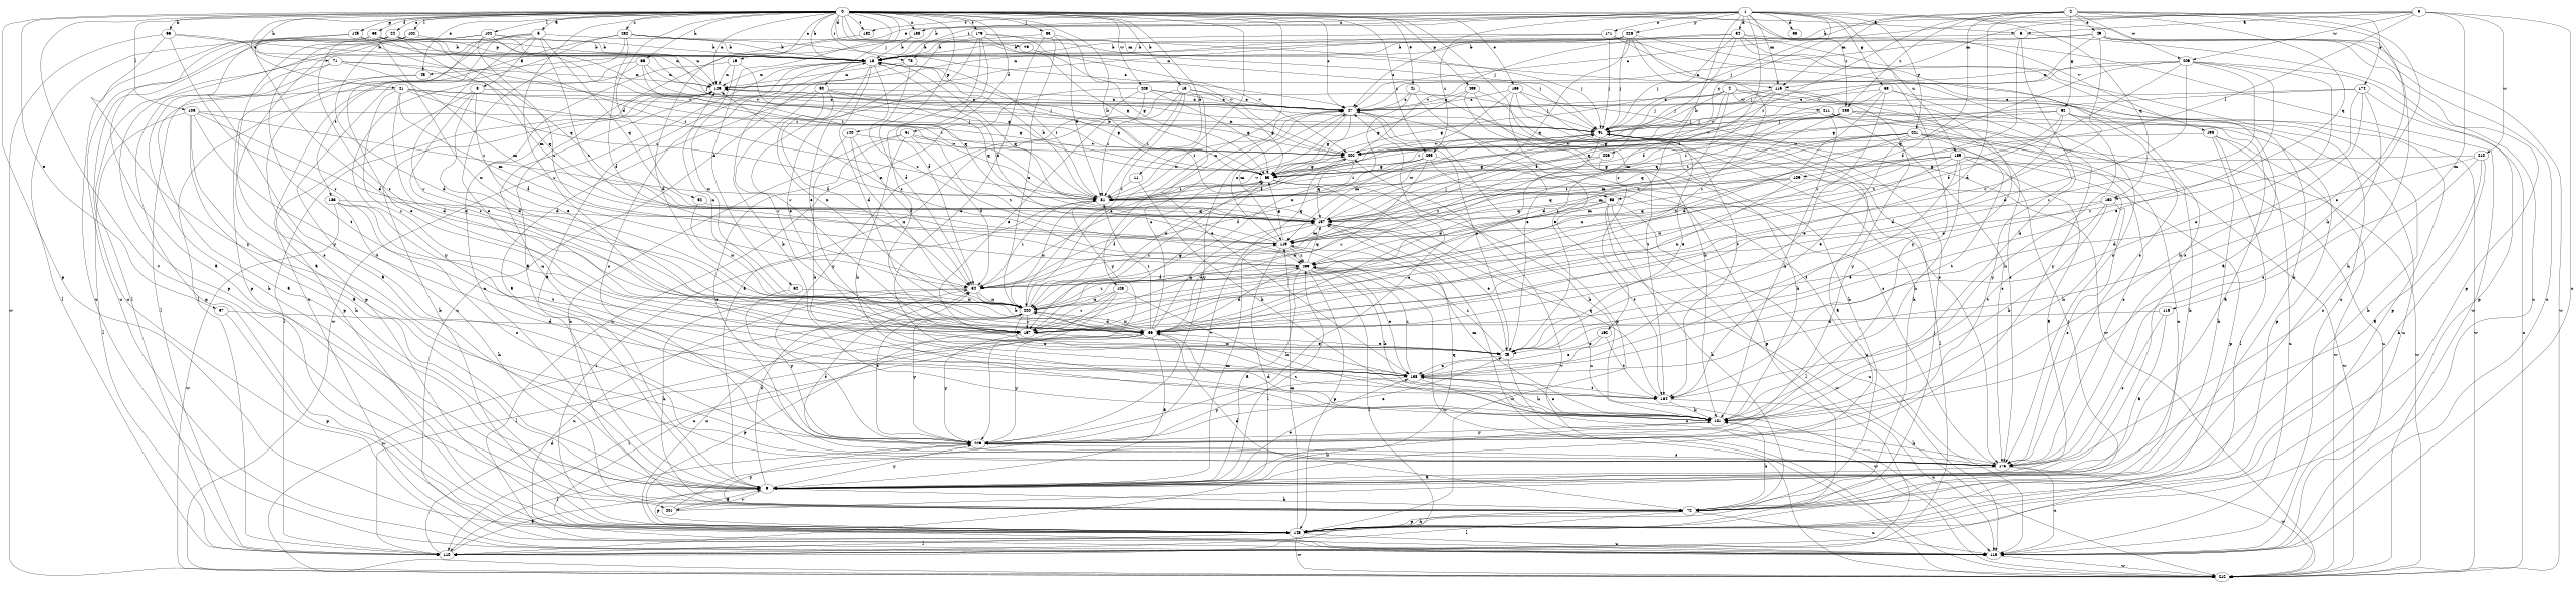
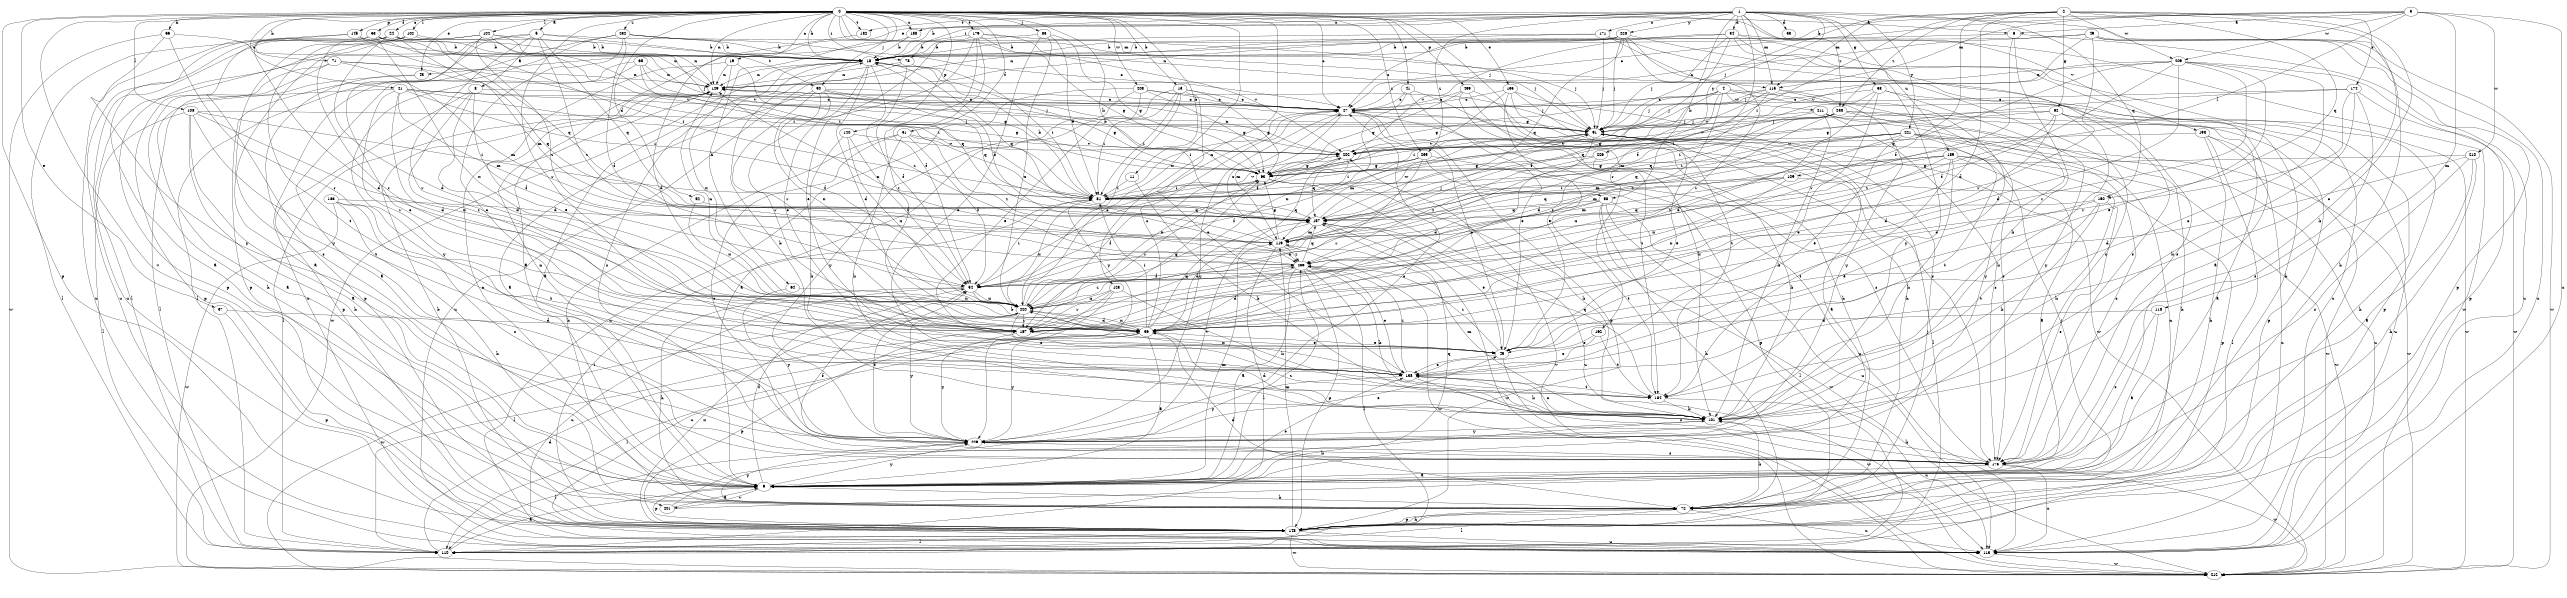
  strict digraph {
    0
    5
    6
    11
    13
    18
    19
    21
    24
    27
-   29
    n12 [label=52]
    37
    41
    43
    51
    53
    64
    65
    66
    71
    78
    83
    90
    91
    98
    102
    104
    108
    115
    123
    129
    135
    n34 [label=439]
    140
    145
    148
    162
    167
    179
    182
    188
    198
    201
    208
    220
    232
    235
    157
    8
    110
    183
    239
    101
    n55 [label=113]
    81
    138
    63
    229
    9
    45
    36
    175
    212
    119
    202
    54
    72
    184
    1
    33
    34
    58
    150
    171
    189
    221
    226
    228
    238
    2
    n82 [label=49]
    62
    174
    209
    3
    109
    118
    210
    4
    211
    0 -> 5 [label=a]
    0 -> 6 [label=a]
    0 -> 11 [label=b]
    0 -> 13 [label=b]
    0 -> 18 [label=b]
    0 -> 19 [label=c]
    0 -> 21 [label=c]
    0 -> 24 [label=c]
    0 -> 27 [label=c]
-   0 -> 29 [label=d]
    0 -> n12 [label=d]
    0 -> 37 [label=e]
    0 -> 41 [label=e]
    0 -> 43 [label=e]
    0 -> 51 [label=f]
    0 -> 53 [label=f]
    0 -> 64 [label=h]
-   0 -> 65 [label=h]
    0 -> 66 [label=h]
    0 -> 71 [label=h]
    0 -> 78 [label=i]
    0 -> 83 [label=j]
    0 -> 90 [label=j]
    0 -> 91 [label=j]
    0 -> 98 [label=k]
    0 -> 102 [label=l]
    0 -> 104 [label=l]
    0 -> 108 [label=l]
    0 -> 115 [label=m]
    0 -> 123 [label=n]
    0 -> 129 [label=n]
    0 -> 135 [label=o]
    0 -> n34 [label=p]
    0 -> 140 [label=p]
    0 -> 145 [label=p]
    0 -> 148 [label=p]
    0 -> 162 [label=r]
    0 -> 167 [label=r]
    0 -> 179 [label=t]
    0 -> 182 [label=t]
    0 -> 188 [label=u]
    0 -> 198 [label=v]
    0 -> 201 [label=v]
    0 -> 208 [label=w]
    0 -> 220 [label=x]
    0 -> 232 [label=z]
    0 -> 235 [label=z]
    5 -> 18 [label=b]
    5 -> 148 [label=p]
    5 -> 167 [label=r]
    5 -> 157 [label=q]
    5 -> 8 [label=a]
    5 -> 110 [label=l]
-   5 -> 183 [label=t]
+   5 -> 90 [label=t]
    5 -> 239 [label=z]
    6 -> 18 [label=b]
    6 -> 167 [label=r]
    6 -> 101 [label=k]
    6 -> n55 [label=u]
    11 -> 101 [label=k]
    11 -> 81 [label=i]
    13 -> 27 [label=c]
    13 -> 81 [label=i]
    13 -> 138 [label=o]
    13 -> 63 [label=g]
    13 -> 229 [label=y]
    13 -> 9 [label=a]
    13 -> 45 [label=e]
    18 -> 129 [label=n]
    18 -> 167 [label=r]
    18 -> 157 [label=q]
    18 -> 239 [label=z]
    18 -> 9 [label=a]
    18 -> 36 [label=d]
    18 -> 175 [label=s]
    18 -> 212 [label=w]
    19 -> 129 [label=n]
    19 -> 220 [label=x]
    19 -> 157 [label=q]
    19 -> 45 [label=e]
    21 -> 27 [label=c]
    21 -> 91 [label=j]
    21 -> 167 [label=r]
    21 -> 81 [label=i]
    21 -> 63 [label=g]
    21 -> 9 [label=a]
    21 -> 36 [label=d]
    21 -> 119 [label=m]
    24 -> 18 [label=b]
    24 -> 129 [label=n]
    24 -> 167 [label=r]
    24 -> 157 [label=q]
    24 -> n55 [label=u]
    24 -> 229 [label=y]
    24 -> 36 [label=d]
    24 -> 119 [label=m]
    27 -> 148 [label=p]
    27 -> 81 [label=i]
-   27 -> 63 [label=g]
+   27 -> 91 [label=g]
    27 -> 229 [label=y]
    27 -> 175 [label=s]
    27 -> 119 [label=m]
-   29 -> 202 [label=v]
    n12 -> 220 [label=x]
    n12 -> 157 [label=q]
    37 -> 148 [label=p]
    37 -> 36 [label=d]
    41 -> 27 [label=c]
    41 -> 220 [label=x]
    41 -> 45 [label=e]
    41 -> 175 [label=s]
    43 -> 148 [label=p]
    43 -> 110 [label=l]
    51 -> 239 [label=z]
    51 -> 101 [label=k]
    51 -> 175 [label=s]
    51 -> 202 [label=v]
    51 -> 54 [label=f]
    51 -> 72 [label=h]
-   53 -> 18 [label=p]
+   53 -> 18 [label=b]
    53 -> 220 [label=x]
    53 -> 81 [label=i]
    53 -> 9 [label=a]
    53 -> 36 [label=d]
    53 -> 202 [label=v]
    64 -> 220 [label=x]
    64 -> 229 [label=y]
    65 -> 129 [label=n]
    65 -> 81 [label=i]
    65 -> 63 [label=g]
    65 -> 229 [label=y]
    65 -> 9 [label=a]
-   66 -> 18 [label=b]
    66 -> 91 [label=j]
    66 -> 167 [label=r]
    66 -> 229 [label=y]
    66 -> 212 [label=w]
    71 -> 129 [label=n]
    71 -> 148 [label=p]
    71 -> 157 [label=q]
    71 -> 119 [label=m]
    71 -> 72 [label=h]
    78 -> 129 [label=n]
    78 -> n55 [label=u]
    78 -> 81 [label=i]
    78 -> 54 [label=f]
    83 -> 18 [label=b]
    83 -> 220 [label=x]
    83 -> 81 [label=e]
    83 -> 138 [label=o]
    83 -> 63 [label=g]
    90 -> 27 [label=c]
    90 -> 167 [label=r]
    90 -> 220 [label=x]
    90 -> 157 [label=q]
    90 -> 63 [label=g]
    90 -> 9 [label=a]
    90 -> 54 [label=f]
    91 -> 129 [label=n]
    91 -> 110 [label=l]
    91 -> 9 [label=a]
    91 -> 45 [label=e]
    91 -> 36 [label=d]
    91 -> 119 [label=m]
    91 -> 202 [label=v]
    98 -> 220 [label=x]
    98 -> 157 [label=q]
    98 -> 110 [label=l]
    98 -> n55 [label=u]
    98 -> 212 [label=w]
    98 -> 72 [label=h]
    98 -> 184 [label=t]
    102 -> 18 [label=b]
    102 -> n55 [label=u]
    102 -> 9 [label=a]
    102 -> 202 [label=v]
    102 -> 184 [label=t]
    104 -> 18 [label=b]
    104 -> 129 [label=n]
    104 -> 148 [label=p]
    104 -> 239 [label=z]
    104 -> 81 [label=i]
    104 -> 138 [label=o]
    104 -> 175 [label=s]
    108 -> 91 [label=j]
    108 -> 220 [label=x]
    108 -> 110 [label=l]
    108 -> 81 [label=i]
    108 -> 9 [label=a]
    108 -> 72 [label=h]
    108 -> 184 [label=t]
    115 -> 27 [label=c]
    115 -> 91 [label=j]
    115 -> 148 [label=p]
    115 -> 138 [label=o]
    115 -> 119 [label=m]
    115 -> 202 [label=v]
    123 -> 167 [label=r]
    123 -> 220 [label=x]
    123 -> 110 [label=l]
    123 -> 101 [label=k]
    123 -> n55 [label=u]
    129 -> 27 [label=c]
    129 -> 148 [label=b]
    129 -> 110 [label=l]
    135 -> 27 [label=c]
    135 -> 45 [label=e]
    135 -> 212 [label=w]
    135 -> 54 [label=f]
    135 -> 72 [label=h]
    135 -> 184 [label=t]
    n34 -> 27 [label=c]
    n34 -> 101 [label=k]
    n34 -> 63 [label=g]
    n34 -> 72 [label=h]
    n34 -> 184 [label=t]
    140 -> 220 [label=x]
    140 -> 101 [label=k]
    140 -> 202 [label=v]
    140 -> 54 [label=f]
    145 -> 18 [label=b]
    145 -> 110 [label=l]
    145 -> n55 [label=u]
    145 -> 81 [label=i]
    148 -> 91 [label=j]
    148 -> 220 [label=x]
    148 -> 110 [label=l]
    148 -> n55 [label=u]
    148 -> 81 [label=i]
    148 -> 212 [label=w]
    148 -> 119 [label=m]
    148 -> 72 [label=h]
    162 -> 138 [label=o]
    162 -> 45 [label=e]
    162 -> 184 [label=t]
    167 -> 148 [label=p]
    167 -> 63 [label=g]
    167 -> 229 [label=y]
    167 -> 45 [label=e]
    179 -> 18 [label=b]
    179 -> 91 [label=j]
    179 -> 167 [label=r]
    179 -> 138 [label=o]
    179 -> 63 [label=g]
    179 -> 45 [label=e]
    179 -> 202 [label=v]
    179 -> 54 [label=f]
    182 -> 36 [label=d]
    188 -> 18 [label=b]
    188 -> 9 [label=a]
    198 -> 110 [label=l]
    198 -> n55 [label=u]
    198 -> 212 [label=w]
    198 -> 202 [label=v]
    198 -> 72 [label=h]
    201 -> 91 [label=j]
    201 -> 9 [label=a]
    201 -> 202 [label=v]
    208 -> 27 [label=c]
    208 -> 91 [label=j]
    208 -> n55 [label=u]
    208 -> 81 [label=i]
    208 -> 63 [label=g]
    208 -> 229 [label=y]
    220 -> 27 [label=c]
    220 -> 129 [label=n]
    220 -> 167 [label=r]
    220 -> 239 [label=z]
    220 -> 138 [label=o]
    220 -> 63 [label=f]
    220 -> 229 [label=y]
    220 -> 36 [label=d]
    220 -> 212 [label=w]
    232 -> 18 [label=b]
    232 -> 27 [label=c]
    232 -> 91 [label=j]
    232 -> 110 [label=l]
    232 -> n55 [label=u]
    232 -> 138 [label=o]
    232 -> 54 [label=f]
    235 -> 148 [label=p]
    235 -> 167 [label=r]
    235 -> n55 [label=u]
    235 -> 81 [label=i]
    235 -> 63 [label=g]
    235 -> 54 [label=f]
    157 -> 91 [label=w]
    157 -> 45 [label=e]
    157 -> 36 [label=d]
    157 -> 212 [label=w]
    157 -> 119 [label=m]
    8 -> 27 [label=c]
    8 -> 148 [label=p]
    8 -> 167 [label=r]
    8 -> 36 [label=d]
    8 -> 54 [label=f]
    110 -> 9 [label=a]
    110 -> 36 [label=d]
    183 -> 157 [label=d]
    183 -> 175 [label=s]
    183 -> 212 [label=w]
    183 -> 72 [label=h]
    183 -> 184 [label=t]
    239 -> 129 [label=n]
    239 -> 148 [label=p]
    239 -> 157 [label=q]
    239 -> 110 [label=l]
    239 -> 101 [label=k]
    239 -> 138 [label=o]
    239 -> 9 [label=a]
    239 -> 36 [label=d]
    239 -> 54 [label=f]
    101 -> 18 [label=b]
    101 -> 138 [label=o]
    101 -> 229 [label=y]
    101 -> 36 [label=d]
    101 -> 119 [label=m]
    n55 -> 212 [label=w]
    81 -> 18 [label=b]
    81 -> 220 [label=x]
    81 -> 157 [label=q]
    81 -> 202 [label=v]
    138 -> 220 [label=x]
    138 -> 239 [label=z]
    138 -> 101 [label=k]
    138 -> 229 [label=y]
    138 -> 175 [label=s]
    138 -> 184 [label=t]
    63 -> 18 [label=b]
    63 -> 167 [label=r]
    63 -> 101 [label=k]
    63 -> n55 [label=u]
    63 -> 81 [label=i]
    229 -> 27 [label=c]
    229 -> 129 [label=n]
    229 -> 110 [label=l]
    229 -> 45 [label=e]
    229 -> 175 [label=s]
    229 -> 54 [label=f]
    9 -> 129 [label=n]
    9 -> 148 [label=p]
    9 -> 201 [label=v]
    9 -> 157 [label=q]
    9 -> 239 [label=z]
    9 -> 101 [label=k]
    9 -> 138 [label=o]
    9 -> 229 [label=y]
    9 -> 119 [label=m]
    9 -> 54 [label=f]
    9 -> 72 [label=h]
    45 -> 27 [label=c]
    45 -> 239 [label=z]
    45 -> 138 [label=o]
    45 -> 212 [label=w]
    36 -> 27 [label=c]
    36 -> 220 [label=x]
    36 -> 157 [label=q]
    36 -> 110 [label=l]
    36 -> 81 [label=i]
    36 -> 229 [label=y]
    36 -> 9 [label=a]
    36 -> 45 [label=e]
    175 -> 101 [label=k]
    175 -> n55 [label=u]
    175 -> 9 [label=a]
    175 -> 212 [label=w]
    175 -> 54 [label=f]
    212 -> 202 [label=v]
    119 -> 18 [label=b]
    119 -> 27 [label=c]
    119 -> 91 [label=j]
    119 -> 110 [label=l]
    119 -> 239 [label=z]
    119 -> 63 [label=g]
    119 -> 212 [label=w]
    202 -> 129 [label=n]
    202 -> 220 [label=x]
    202 -> 157 [label=q]
    202 -> 63 [label=g]
    54 -> 220 [label=x]
    54 -> n55 [label=u]
    54 -> 81 [label=i]
    54 -> 36 [label=b]
    54 -> 72 [label=h]
    72 -> 148 [label=p]
    72 -> 110 [label=l]
    72 -> 101 [label=k]
    72 -> n55 [label=u]
    72 -> 229 [label=y]
    72 -> 36 [label=d]
    184 -> 157 [label=q]
    184 -> 101 [label=k]
    184 -> n55 [label=u]
    1 -> 18 [label=b]
    1 -> 43 [label=e]
    1 -> 78 [label=i]
    1 -> 98 [label=k]
    1 -> 115 [label=m]
    1 -> 182 [label=t]
    1 -> 188 [label=u]
    1 -> 235 [label=z]
    1 -> 54 [label=f]
    1 -> 72 [label=h]
    1 -> 33 [label=d]
    1 -> 34 [label=d]
    1 -> 58 [label=g]
    1 -> 150 [label=q]
    1 -> 171 [label=s]
    1 -> 189 [label=u]
    1 -> 221 [label=y]
    1 -> 226 [label=y]
    1 -> 228 [label=y]
    1 -> 238 [label=z]
    34 -> 18 [label=b]
    34 -> 91 [label=j]
    34 -> n55 [label=u]
    34 -> 9 [label=a]
    34 -> 175 [label=s]
    34 -> 212 [label=w]
    34 -> 202 [label=v]
    34 -> 54 [label=f]
    58 -> 27 [label=c]
    58 -> 81 [label=i]
    58 -> 138 [label=o]
    58 -> 229 [label=y]
    58 -> 36 [label=d]
    58 -> 212 [label=w]
    150 -> 157 [label=q]
    150 -> 101 [label=k]
    150 -> 45 [label=e]
    150 -> 175 [label=s]
    150 -> 184 [label=t]
    171 -> 18 [label=b]
    171 -> 91 [label=j]
    171 -> 129 [label=n]
    171 -> 175 [label=s]
    171 -> 72 [label=h]
    189 -> 148 [label=p]
    189 -> 220 [label=x]
    189 -> 239 [label=z]
    189 -> 101 [label=k]
    189 -> 63 [label=g]
    189 -> 9 [label=a]
    189 -> 212 [label=w]
    189 -> 119 [label=m]
    189 -> 184 [label=t]
    221 -> 220 [label=x]
    221 -> 157 [label=q]
    221 -> n55 [label=u]
    221 -> 81 [label=i]
    221 -> 45 [label=e]
    221 -> 175 [label=s]
    221 -> 212 [label=w]
    221 -> 119 [label=m]
    221 -> 202 [label=v]
    221 -> 184 [label=t]
    226 -> 239 [label=z]
    226 -> 101 [label=k]
    226 -> 63 [label=g]
    228 -> 18 [label=b]
    228 -> 27 [label=c]
    228 -> 91 [label=j]
    228 -> 129 [label=n]
    228 -> 167 [label=r]
    228 -> 157 [label=q]
    228 -> 229 [label=y]
    228 -> 175 [label=s]
    238 -> 91 [label=j]
    238 -> 148 [label=p]
    238 -> 157 [label=q]
    238 -> 239 [label=z]
    238 -> n55 [label=u]
    238 -> 81 [label=i]
    238 -> 229 [label=y]
    238 -> 202 [label=v]
    2 -> 91 [label=j]
    2 -> 115 [label=m]
    2 -> 101 [label=k]
    2 -> 81 [label=i]
    2 -> 138 [label=o]
    2 -> 36 [label=d]
    2 -> 54 [label=f]
    2 -> 150 [label=q]
    2 -> 238 [label=z]
-   2 -> n82 [label=e]
    2 -> 62 [label=g]
    2 -> 174 [label=s]
    2 -> 209 [label=w]
    n82 -> 18 [label=b]
    n82 -> 27 [label=c]
    n82 -> 148 [label=p]
    n82 -> 167 [label=r]
    n82 -> n55 [label=u]
    n82 -> 212 [label=w]
    n82 -> 202 [label=v]
    62 -> 91 [label=j]
    62 -> 239 [label=z]
    62 -> 101 [label=k]
    62 -> 63 [label=g]
    62 -> 9 [label=a]
    62 -> 36 [label=d]
    62 -> 72 [label=h]
    174 -> 27 [label=c]
    174 -> 167 [label=r]
    174 -> 101 [label=k]
    174 -> 63 [label=g]
    174 -> 175 [label=s]
-   174 -> 212 [label=s]
+   174 -> 212 [label=w]
    209 -> 91 [label=j]
    209 -> 129 [label=n]
    209 -> 148 [label=p]
    209 -> 167 [label=r]
    209 -> 157 [label=q]
    209 -> 138 [label=o]
    209 -> 45 [label=e]
    209 -> 36 [label=d]
    209 -> 54 [label=f]
    3 -> 6 [label=a]
    3 -> 18 [label=b]
    3 -> 27 [label=c]
    3 -> 115 [label=m]
    3 -> n55 [label=u]
    3 -> 209 [label=w]
    3 -> 109 [label=l]
    3 -> 118 [label=m]
    3 -> 210 [label=w]
    109 -> 220 [label=x]
    109 -> 157 [label=q]
    109 -> 101 [label=k]
    109 -> 81 [label=i]
    109 -> 119 [label=m]
    118 -> 9 [label=a]
    118 -> 36 [label=d]
    118 -> 175 [label=s]
    210 -> 63 [label=g]
    210 -> 9 [label=a]
    210 -> 36 [label=d]
    210 -> 175 [label=s]
    210 -> 72 [label=h]
    4 -> 91 [label=j]
    4 -> 167 [label=r]
    4 -> 157 [label=q]
    4 -> 63 [label=g]
    4 -> 229 [label=y]
    4 -> 36 [label=d]
    4 -> 175 [label=s]
    4 -> 211 [label=w]
    211 -> 91 [label=j]
    211 -> 148 [label=n]
    211 -> 101 [label=k]
    211 -> 81 [label=i]
    211 -> 175 [label=s]
    211 -> 72 [label=h]
  }
